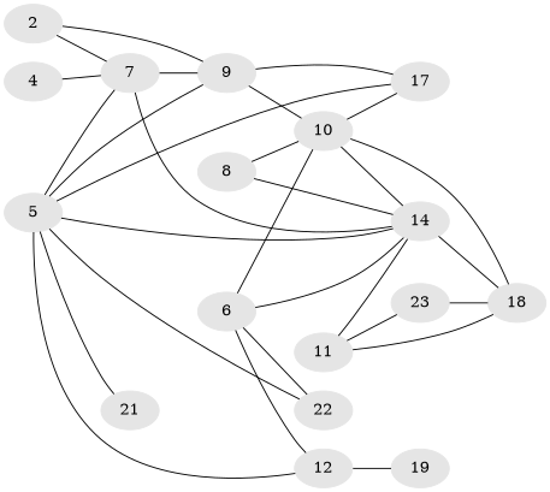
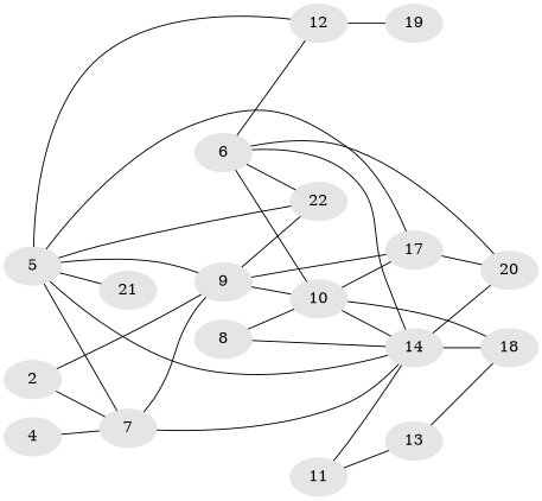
  graph {
    rankdir=LR
    node [color=gray90 style=filled]
    edge [weight=1.0]
    2
    7
    9
    14
    17
    22
    10
    4
    5
    12
    21
    19
+   20
    18
    6
    8
    11
-   13 [label=23]
+   13
    2 -- 7
    2 -- 9
    7 -- 9 [weight=4.0]
    7 -- 14 [weight=2.0]
    9 -- 17
+   9 -- 22
    9 -- 10
+   14 -- 20 [weight=2.0]
    14 -- 18
+   17 -- 20
    10 -- 14 [weight=4.0]
    10 -- 17
    10 -- 18
    4 -- 7
    5 -- 7 [weight=2.0]
    5 -- 9
    5 -- 14
    5 -- 17
    5 -- 22
    5 -- 12
    5 -- 21
    12 -- 19
    6 -- 14 [weight=2.0]
    6 -- 22
    6 -- 10
    6 -- 12
+   6 -- 20
    8 -- 14
    8 -- 10
    11 -- 14 [weight=2.0]
-   11 -- 18 [weight=2.0]
    11 -- 13
    13 -- 18
  }
